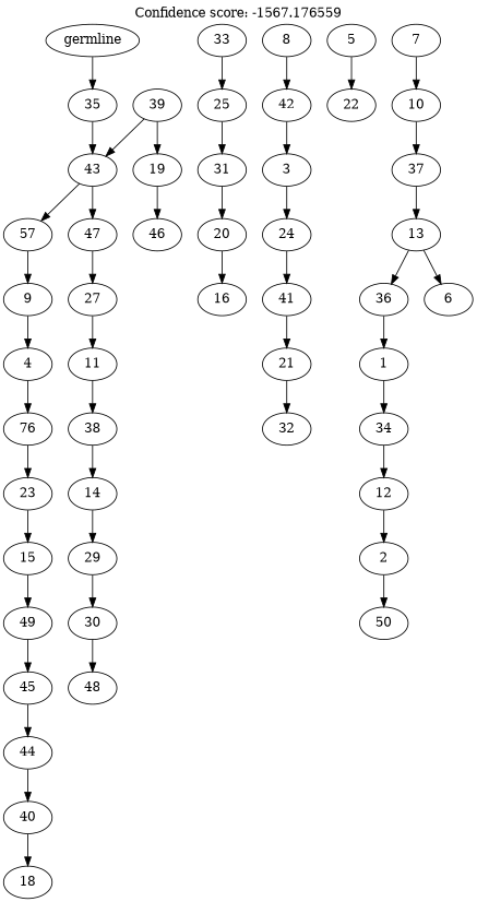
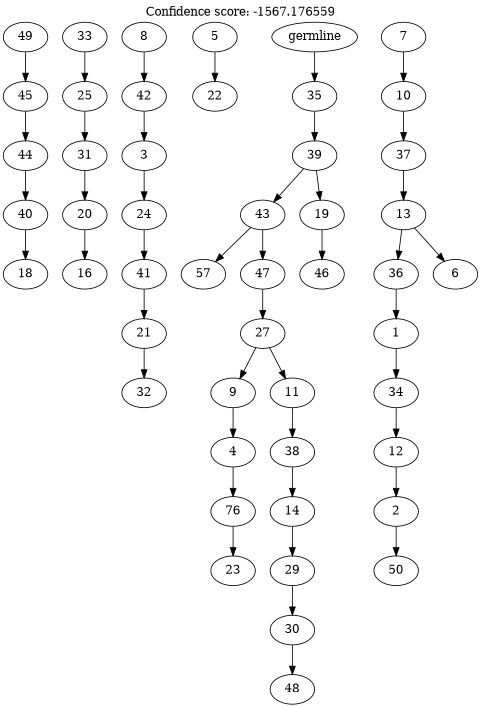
  digraph {
    label="Confidence score: -1567.176559"
    labelloc=t
    n1 [label=40]
    n2 [label=18]
    n3 [label=44]
    n4 [label=45]
    n5 [label=49]
    n6 [label=20]
    n7 [label=16]
    n8 [label=31]
    n9 [label=25]
    n10 [label=33]
    n11 [label=21]
    n12 [label=32]
    n13 [label=41]
    n14 [label=24]
    n15 [label=3]
    n16 [label=42]
    n17 [label=8]
    n18 [label=22]
    n19 [label=5]
-   n20 [label=15]
    n21 [label=23]
    n22 [label=76]
    n23 [label=4]
    n24 [label=9]
    n25 [label=57]
    n26 [label=30]
    n27 [label=48]
    n28 [label=29]
    n29 [label=14]
    n30 [label=38]
    n31 [label=11]
    n32 [label=27]
    n33 [label=47]
    n34 [label=43]
    n35 [label=2]
    n36 [label=50]
    n37 [label=12]
    n38 [label=34]
    n39 [label=1]
    n40 [label=36]
    n41 [label=13]
    n42 [label=6]
    n43 [label=37]
    n44 [label=10]
    n45 [label=7]
    n46 [label=46]
    n47 [label=19]
    n48 [label=39]
    n49 [label=35]
    n50 [label=germline]
    n1 -> n2
    n3 -> n1
    n4 -> n3
    n5 -> n4
    n6 -> n7
    n8 -> n6
    n9 -> n8
    n10 -> n9
    n11 -> n12
    n13 -> n11
    n14 -> n13
    n15 -> n14
    n16 -> n15
    n17 -> n16
    n19 -> n18
-   n20 -> n5
-   n21 -> n20
    n22 -> n21
    n23 -> n22
    n24 -> n23
-   n25 -> n24
+   n32 -> n24
    n26 -> n27
    n28 -> n26
    n29 -> n28
    n30 -> n29
    n31 -> n30
    n32 -> n31
    n33 -> n32
    n34 -> n25
    n34 -> n33
    n35 -> n36
    n37 -> n35
    n38 -> n37
    n39 -> n38
    n40 -> n39
    n41 -> n40
    n41 -> n42
    n43 -> n41
    n44 -> n43
    n45 -> n44
    n47 -> n46
    n48 -> n34
    n48 -> n47
-   n49 -> n34
+   n49 -> n48
    n50 -> n49
  }
